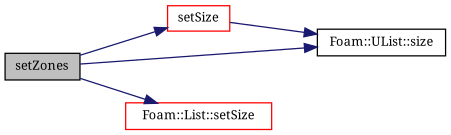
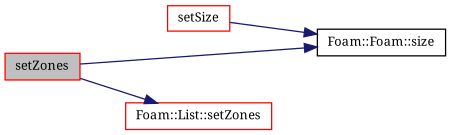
  digraph {
    fontname="Noto Serif"
    rankdir=LR
    node [color=black fontname="Noto Serif" fontsize=10 shape=record]
    edge [color=midnightblue fontname="Noto Serif" fontsize=10 labelfontname=Helvetica labelfontsize=10 style=solid]
-   n1 [fillcolor=grey75 fontcolor=black height=0.2 label=setZones style=filled width=0.4]
+   n1 [color=red fillcolor=grey75 fontcolor=black height=0.2 label=setZones style=filled width=0.4]
    n2 [color=red height=0.2 label=setSize width=0.4]
-   n3 [height=0.2 label="Foam::UList::size" width=0.4]
-   n4 [color=red height=0.2 label="Foam::List::setSize" width=0.4]
-   n1 -> n2
+   n3 [height=0.2 label="Foam::Foam::size" width=0.4]
+   n4 [color=red height=0.2 label="Foam::List::setZones" width=0.4]
    n1 -> n3
    n1 -> n4
    n2 -> n3
  }
